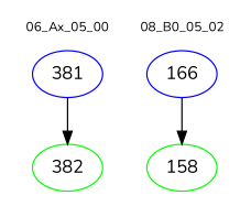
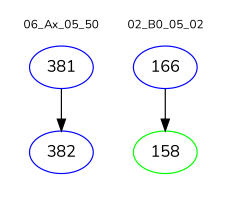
  digraph {
    fontname=Nunito
    node [color=blue fontname=Nunito]
    edge [color=black fontname=Nunito]
    n1 [label=381]
-   n2 [color=green label=382]
+   n2 [label=382]
    n3 [label=166]
    n4 [color=green label=158]
    subgraph cluster_1 {
      color=white
      fontsize=10
-     label="06_Ax_05_00"
+     label="06_Ax_05_50"
      n1
      n2
    }
    subgraph cluster_2 {
      color=white
      fontsize=10
-     label="08_B0_05_02"
+     label="02_B0_05_02"
      n3
      n4
    }
    n1 -> n2
    n3 -> n4
  }
